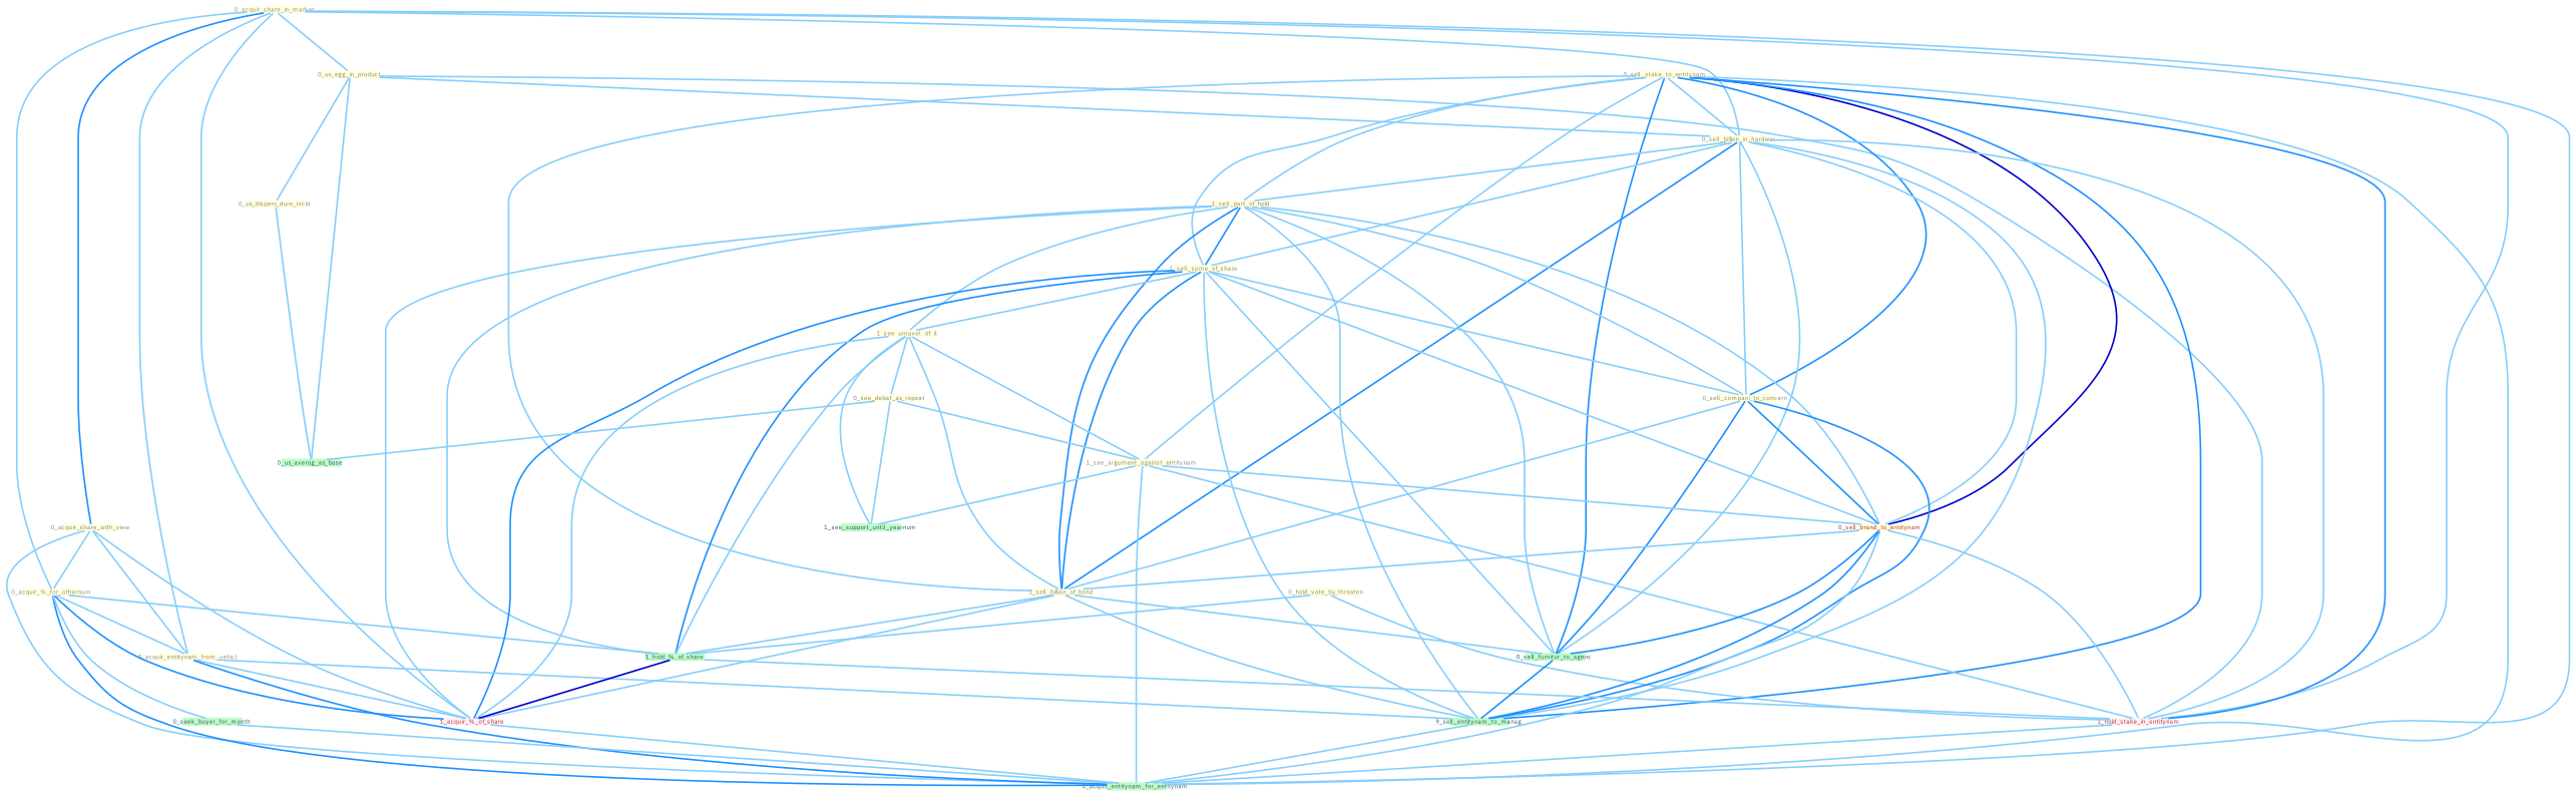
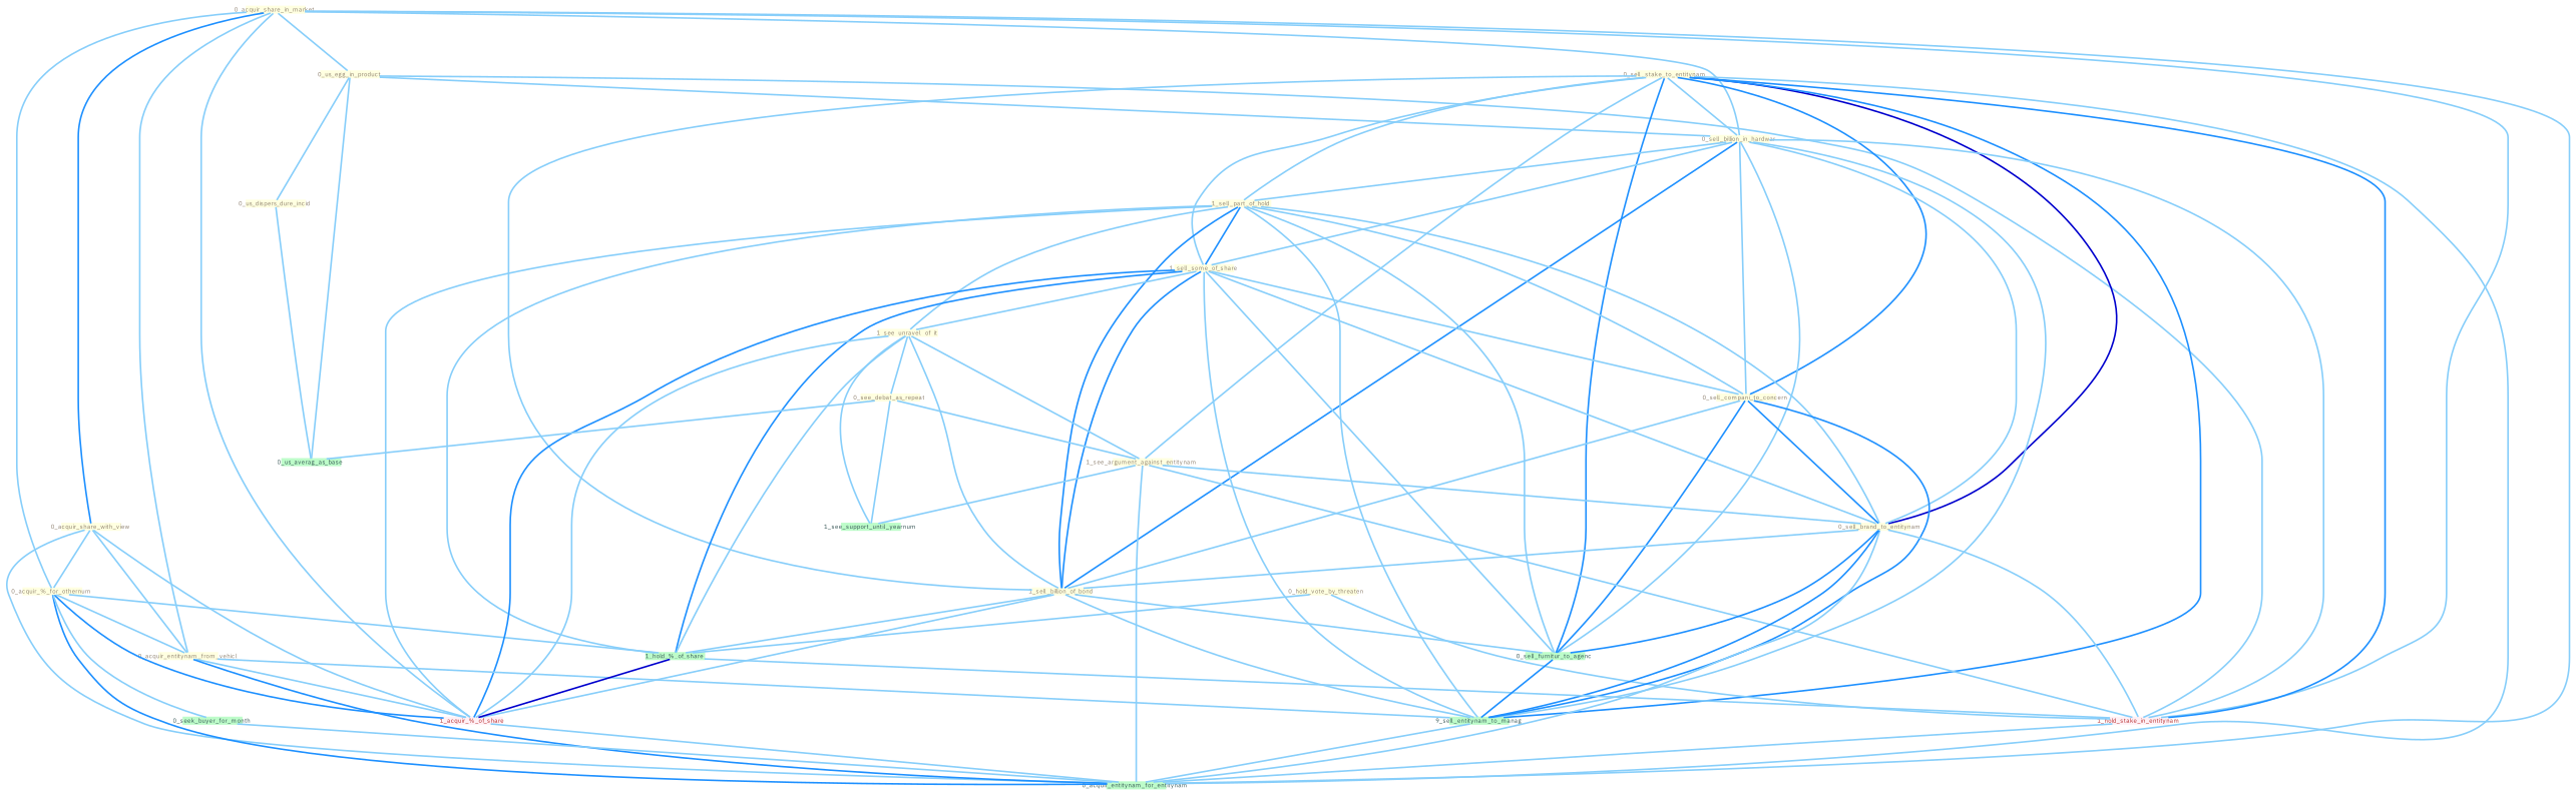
  graph {
    fontname="IBM Plex Sans"
    node [color="#ffffe0" fixedsize=true fontcolor="#8b7d6b" fontname="IBM Plex Sans" fontsize=4 shape=polygon style=filled]
    edge [color="#87cefa" fontname="IBM Plex Sans" w=1]
    "0_acquir_share_in_market " [height=.06 width=.5]
    "0_acquir_share_with_view " [height=.06 width=.5]
    "0_us_egg_in_product " [height=.06 width=.5]
    "0_acquir_%_for_othernum " [height=.06 width=.5]
    "0_sell_stake_to_entitynam " [height=.06 width=.5]
    "0_sell_billion_in_hardwar " [height=.06 width=.5]
    "1_sell_part_of_hold " [height=.06 width=.5]
    "1_sell_some_of_share " [height=.06 width=.5]
    "0_us_dispers_dure_incid " [height=.06 width=.5]
    "1_see_unravel_of_it " [height=.06 width=.5]
    "0_hold_vote_by_threaten " [height=.06 width=.5]
    "0_see_debat_as_repeat " [height=.06 width=.5]
    "0_sell_compani_to_concern " [height=.06 width=.5]
    "1_see_argument_against_entitynam " [height=.06 width=.5]
-   "0_sell_brand_to_entitynam " [fontcolor="#b22222" height=.06 width=.5]
+   "0_sell_brand_to_entitynam " [height=.06 width=.5]
    "0_acquir_entitynam_from_vehicl " [height=.06 width=.5]
    "1_sell_billion_of_bond " [height=.06 width=.5]
    "1_hold_stake_in_entitynam " [color="#fff0f5" fontcolor="#b22222" height=.06 width=.5]
    "1_acquir_%_of_share " [color="#fff0f5" fontcolor="#b22222" height=.06 width=.5]
    "0_acquir_entitynam_for_entitynam " [color="#BDFCC9" fontcolor="#2f4f4f" height=.06 width=.5]
    "0_us_averag_as_base " [color="#BDFCC9" fontcolor="#2f4f4f" height=.06 width=.5]
    "1_hold_%_of_share " [color="#BDFCC9" fontcolor="#2f4f4f" height=.06 width=.5]
    "0_seek_buyer_for_month " [color="#BDFCC9" fontcolor="#2f4f4f" height=.06 width=.5]
    "0_sell_furnitur_to_agenc " [color="#BDFCC9" fontcolor="#2f4f4f" height=.06 width=.5]
    n25 [color="#BDFCC9" fontcolor="#2f4f4f" height=.06 label="9_sell_entitynam_to_manag" width=.5]
    "1_see_support_until_yearnum " [color="#BDFCC9" fontcolor="#2f4f4f" height=.06 width=.5]
    subgraph sub_1 {
      "0_acquir_share_in_market "
      "0_acquir_share_with_view "
      "0_us_egg_in_product "
      "0_acquir_%_for_othernum "
      "0_sell_stake_to_entitynam "
      "0_sell_billion_in_hardwar "
      "1_sell_part_of_hold "
      "1_sell_some_of_share "
      "0_us_dispers_dure_incid "
      "1_see_unravel_of_it "
      "0_hold_vote_by_threaten "
      "0_see_debat_as_repeat "
      "0_sell_compani_to_concern "
      "1_see_argument_against_entitynam "
      "0_sell_brand_to_entitynam "
      "0_acquir_entitynam_from_vehicl "
      "1_sell_billion_of_bond "
    }
    subgraph sub_2 {
      "1_hold_stake_in_entitynam "
      "1_acquir_%_of_share "
    }
    "0_acquir_share_in_market " -- "0_acquir_share_with_view " [color="#1e90ff" w=2]
    "0_acquir_share_in_market " -- "0_us_egg_in_product "
    "0_acquir_share_in_market " -- "0_acquir_%_for_othernum "
    "0_acquir_share_in_market " -- "0_sell_billion_in_hardwar "
    "0_acquir_share_in_market " -- "0_acquir_entitynam_from_vehicl "
    "0_acquir_share_in_market " -- "1_hold_stake_in_entitynam "
    "0_acquir_share_in_market " -- "1_acquir_%_of_share "
    "0_acquir_share_in_market " -- "0_acquir_entitynam_for_entitynam "
    "0_acquir_share_with_view " -- "0_acquir_%_for_othernum "
    "0_acquir_share_with_view " -- "0_acquir_entitynam_from_vehicl "
    "0_acquir_share_with_view " -- "1_acquir_%_of_share "
    "0_acquir_share_with_view " -- "0_acquir_entitynam_for_entitynam "
    "0_us_egg_in_product " -- "0_sell_billion_in_hardwar "
    "0_us_egg_in_product " -- "0_us_dispers_dure_incid "
    "0_us_egg_in_product " -- "1_hold_stake_in_entitynam "
    "0_us_egg_in_product " -- "0_us_averag_as_base "
    "0_acquir_%_for_othernum " -- "0_acquir_entitynam_from_vehicl "
    "0_acquir_%_for_othernum " -- "1_acquir_%_of_share " [color="#1e90ff" w=2]
    "0_acquir_%_for_othernum " -- "0_acquir_entitynam_for_entitynam " [color="#1e90ff" w=2]
    "0_acquir_%_for_othernum " -- "1_hold_%_of_share "
    "0_acquir_%_for_othernum " -- "0_seek_buyer_for_month "
    "0_sell_stake_to_entitynam " -- "0_sell_billion_in_hardwar "
    "0_sell_stake_to_entitynam " -- "1_sell_part_of_hold "
    "0_sell_stake_to_entitynam " -- "1_sell_some_of_share "
    "0_sell_stake_to_entitynam " -- "0_sell_compani_to_concern " [color="#1e90ff" w=2]
    "0_sell_stake_to_entitynam " -- "1_see_argument_against_entitynam "
    "0_sell_stake_to_entitynam " -- "0_sell_brand_to_entitynam " [color="#0000cd" w=3]
    "0_sell_stake_to_entitynam " -- "1_sell_billion_of_bond "
    "0_sell_stake_to_entitynam " -- "1_hold_stake_in_entitynam " [color="#1e90ff" w=2]
    "0_sell_stake_to_entitynam " -- "0_acquir_entitynam_for_entitynam "
    "0_sell_stake_to_entitynam " -- "0_sell_furnitur_to_agenc " [color="#1e90ff" w=2]
    "0_sell_stake_to_entitynam " -- n25 [color="#1e90ff" w=2]
    "0_sell_billion_in_hardwar " -- "1_sell_part_of_hold "
    "0_sell_billion_in_hardwar " -- "1_sell_some_of_share "
    "0_sell_billion_in_hardwar " -- "0_sell_compani_to_concern "
    "0_sell_billion_in_hardwar " -- "0_sell_brand_to_entitynam "
    "0_sell_billion_in_hardwar " -- "1_sell_billion_of_bond " [color="#1e90ff" w=2]
    "0_sell_billion_in_hardwar " -- "1_hold_stake_in_entitynam "
    "0_sell_billion_in_hardwar " -- "0_sell_furnitur_to_agenc "
    "0_sell_billion_in_hardwar " -- n25
    "1_sell_part_of_hold " -- "1_sell_some_of_share " [color="#1e90ff" w=2]
    "1_sell_part_of_hold " -- "1_see_unravel_of_it "
    "1_sell_part_of_hold " -- "0_sell_compani_to_concern "
    "1_sell_part_of_hold " -- "0_sell_brand_to_entitynam "
    "1_sell_part_of_hold " -- "1_sell_billion_of_bond " [color="#1e90ff" w=2]
    "1_sell_part_of_hold " -- "1_acquir_%_of_share "
    "1_sell_part_of_hold " -- "1_hold_%_of_share "
    "1_sell_part_of_hold " -- "0_sell_furnitur_to_agenc "
    "1_sell_part_of_hold " -- n25
    "1_sell_some_of_share " -- "1_see_unravel_of_it "
    "1_sell_some_of_share " -- "0_sell_compani_to_concern "
    "1_sell_some_of_share " -- "0_sell_brand_to_entitynam "
    "1_sell_some_of_share " -- "1_sell_billion_of_bond " [color="#1e90ff" w=2]
    "1_sell_some_of_share " -- "1_acquir_%_of_share " [color="#1e90ff" w=2]
    "1_sell_some_of_share " -- "1_hold_%_of_share " [color="#1e90ff" w=2]
    "1_sell_some_of_share " -- "0_sell_furnitur_to_agenc "
    "1_sell_some_of_share " -- n25
    "0_us_dispers_dure_incid " -- "0_us_averag_as_base "
    "1_see_unravel_of_it " -- "0_see_debat_as_repeat "
    "1_see_unravel_of_it " -- "1_see_argument_against_entitynam "
    "1_see_unravel_of_it " -- "1_sell_billion_of_bond "
    "1_see_unravel_of_it " -- "1_acquir_%_of_share "
    "1_see_unravel_of_it " -- "1_hold_%_of_share "
    "1_see_unravel_of_it " -- "1_see_support_until_yearnum "
    "0_hold_vote_by_threaten " -- "1_hold_stake_in_entitynam "
    "0_hold_vote_by_threaten " -- "1_hold_%_of_share "
    "0_see_debat_as_repeat " -- "1_see_argument_against_entitynam "
    "0_see_debat_as_repeat " -- "0_us_averag_as_base "
    "0_see_debat_as_repeat " -- "1_see_support_until_yearnum "
    "0_sell_compani_to_concern " -- "0_sell_brand_to_entitynam " [color="#1e90ff" w=2]
    "0_sell_compani_to_concern " -- "1_sell_billion_of_bond "
    "0_sell_compani_to_concern " -- "0_sell_furnitur_to_agenc " [color="#1e90ff" w=2]
    "0_sell_compani_to_concern " -- n25 [color="#1e90ff" w=2]
    "1_see_argument_against_entitynam " -- "0_sell_brand_to_entitynam "
    "1_see_argument_against_entitynam " -- "1_hold_stake_in_entitynam "
    "1_see_argument_against_entitynam " -- "0_acquir_entitynam_for_entitynam "
    "1_see_argument_against_entitynam " -- "1_see_support_until_yearnum "
    "0_sell_brand_to_entitynam " -- "1_sell_billion_of_bond "
    "0_sell_brand_to_entitynam " -- "1_hold_stake_in_entitynam "
    "0_sell_brand_to_entitynam " -- "0_acquir_entitynam_for_entitynam "
    "0_sell_brand_to_entitynam " -- "0_sell_furnitur_to_agenc " [color="#1e90ff" w=2]
    "0_sell_brand_to_entitynam " -- n25 [color="#1e90ff" w=2]
    "0_acquir_entitynam_from_vehicl " -- "1_acquir_%_of_share "
    "0_acquir_entitynam_from_vehicl " -- "0_acquir_entitynam_for_entitynam " [color="#1e90ff" w=2]
    "0_acquir_entitynam_from_vehicl " -- n25
    "1_sell_billion_of_bond " -- "1_acquir_%_of_share "
    "1_sell_billion_of_bond " -- "1_hold_%_of_share "
    "1_sell_billion_of_bond " -- "0_sell_furnitur_to_agenc "
    "1_sell_billion_of_bond " -- n25
    "1_hold_stake_in_entitynam " -- "0_acquir_entitynam_for_entitynam "
    "1_acquir_%_of_share " -- "0_acquir_entitynam_for_entitynam "
    "1_hold_%_of_share " -- "1_hold_stake_in_entitynam "
    "1_hold_%_of_share " -- "1_acquir_%_of_share " [color="#0000cd" w=3]
    "0_seek_buyer_for_month " -- "0_acquir_entitynam_for_entitynam "
    "0_sell_furnitur_to_agenc " -- n25 [color="#1e90ff" w=2]
    n25 -- "0_acquir_entitynam_for_entitynam "
  }
